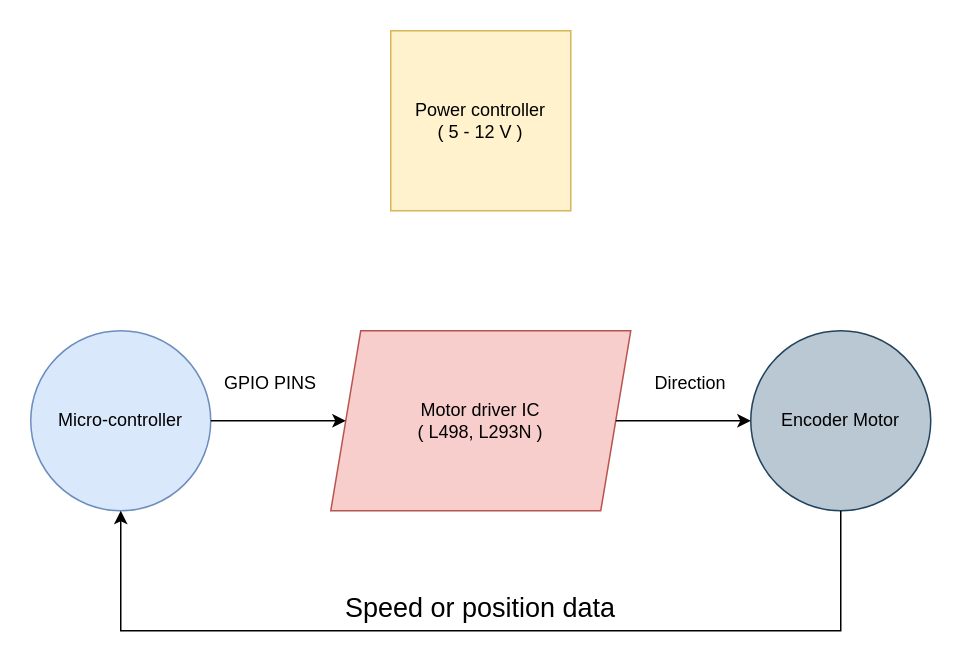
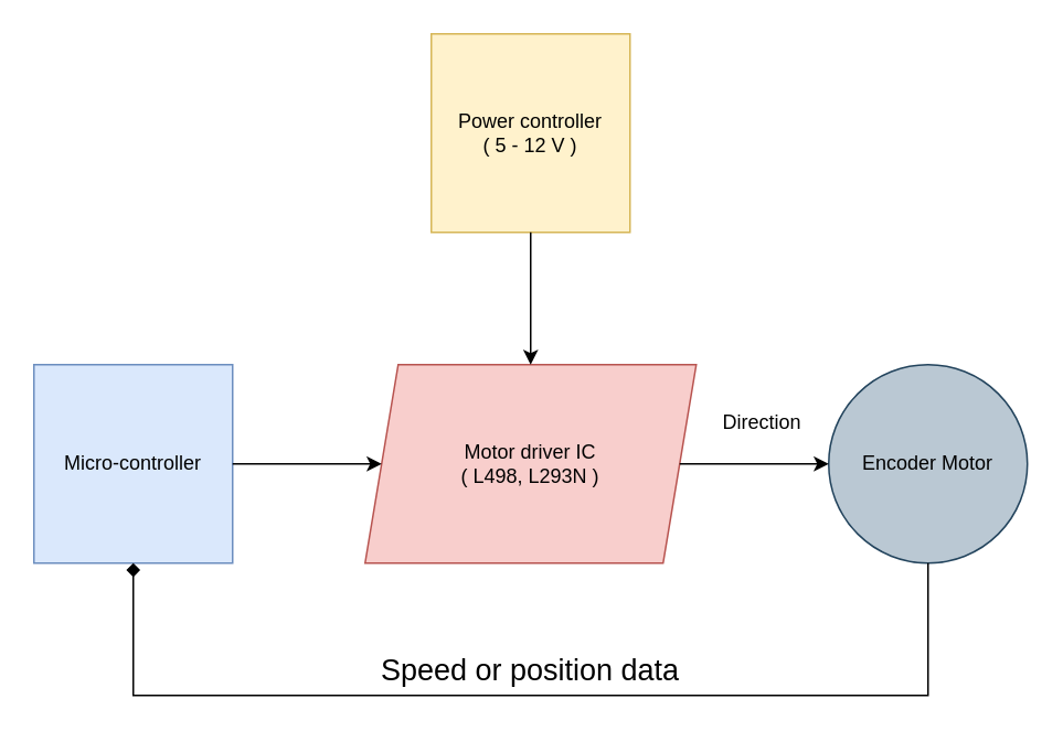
  <mxCell id="0" />
  <mxCell id="1" parent="0" />
- <mxCell id="2" value="Micro-controller" style="ellipse;whiteSpace=wrap;html=1;aspect=fixed;fillColor=#dae8fc;strokeColor=#6c8ebf;" parent="1" vertex="1"><mxGeometry x="20" y="220" width="120" height="120" as="geometry" /></mxCell>
+ <mxCell id="2" value="Micro-controller" style="whiteSpace=wrap;html=1;aspect=fixed;fillColor=#dae8fc;strokeColor=#6c8ebf;" parent="1" vertex="1"><mxGeometry x="20" y="220" width="120" height="120" as="geometry" /></mxCell>
  <mxCell id="3" value="Motor driver IC&lt;div&gt;( L498, L293N )&lt;/div&gt;" style="shape=parallelogram;perimeter=parallelogramPerimeter;whiteSpace=wrap;html=1;fixedSize=1;fillColor=#f8cecc;strokeColor=#b85450;" parent="1" vertex="1"><mxGeometry x="220" y="220" width="200" height="120" as="geometry" /></mxCell>
  <mxCell id="4" value="Power controller&lt;div&gt;( 5 - 12 V )&lt;/div&gt;" style="whiteSpace=wrap;html=1;aspect=fixed;fillColor=#fff2cc;strokeColor=#d6b656;" parent="1" vertex="1"><mxGeometry x="260" y="20" width="120" height="120" as="geometry" /></mxCell>
  <mxCell id="5" value="Encoder Motor" style="ellipse;whiteSpace=wrap;html=1;aspect=fixed;fillColor=#bac8d3;strokeColor=#23445d;" parent="1" vertex="1"><mxGeometry x="500" y="220" width="120" height="120" as="geometry" /></mxCell>
  <mxCell id="6" value="" style="endArrow=classic;html=1;rounded=0;exitX=1;exitY=0.5;exitDx=0;exitDy=0;entryX=0;entryY=0.5;entryDx=0;entryDy=0;" parent="1" source="2" target="3" edge="1"><mxGeometry width="50" height="50" relative="1" as="geometry"><mxPoint x="300" y="230" as="sourcePoint" /><mxPoint x="350" y="180" as="targetPoint" /></mxGeometry></mxCell>
- <mxCell id="7" value="GPIO PINS" style="text;html=1;align=center;verticalAlign=middle;whiteSpace=wrap;rounded=0;" parent="1" vertex="1"><mxGeometry x="140" y="240" width="80" height="30" as="geometry" /></mxCell>
+ <mxCell id="8" value="" style="endArrow=classic;html=1;rounded=0;exitX=0.5;exitY=1;exitDx=0;exitDy=0;entryX=0.5;entryY=0;entryDx=0;entryDy=0;" parent="1" source="4" target="3" edge="1"><mxGeometry width="50" height="50" relative="1" as="geometry"><mxPoint x="330" y="210" as="sourcePoint" /><mxPoint x="380" y="160" as="targetPoint" /></mxGeometry></mxCell>
  <mxCell id="9" value="" style="endArrow=classic;html=1;rounded=0;entryX=0;entryY=0.5;entryDx=0;entryDy=0;" parent="1" target="5" edge="1"><mxGeometry width="50" height="50" relative="1" as="geometry"><mxPoint x="410" y="280" as="sourcePoint" /><mxPoint x="460" y="230" as="targetPoint" /></mxGeometry></mxCell>
- <mxCell id="10" value="" style="endArrow=classic;html=1;rounded=0;exitX=0.5;exitY=1;exitDx=0;exitDy=0;entryX=0.5;entryY=1;entryDx=0;entryDy=0;" parent="1" source="5" target="2" edge="1"><mxGeometry width="50" height="50" relative="1" as="geometry"><mxPoint x="310" y="420" as="sourcePoint" /><mxPoint x="310" y="420" as="targetPoint" /><Array as="points"><mxPoint x="560" y="420" /><mxPoint x="80" y="420" /></Array></mxGeometry></mxCell>
+ <mxCell id="10" value="" style="endArrow=diamond;html=1;rounded=0;exitX=0.5;exitY=1;exitDx=0;exitDy=0;entryX=0.5;entryY=1;entryDx=0;entryDy=0;" parent="1" source="5" target="2" edge="1"><mxGeometry width="50" height="50" relative="1" as="geometry"><mxPoint x="310" y="420" as="sourcePoint" /><mxPoint x="310" y="420" as="targetPoint" /><Array as="points"><mxPoint x="560" y="420" /><mxPoint x="80" y="420" /></Array></mxGeometry></mxCell>
  <mxCell id="11" value="Direction" style="text;html=1;align=center;verticalAlign=middle;whiteSpace=wrap;rounded=0;" parent="1" vertex="1"><mxGeometry x="430" y="240" width="60" height="30" as="geometry" /></mxCell>
  <mxCell id="12" value="&lt;font style=&quot;font-size: 18px;&quot;&gt;Speed or position data&lt;/font&gt;" style="text;html=1;align=center;verticalAlign=middle;whiteSpace=wrap;rounded=0;" parent="1" vertex="1"><mxGeometry x="225" y="390" width="190" height="30" as="geometry" /></mxCell>
